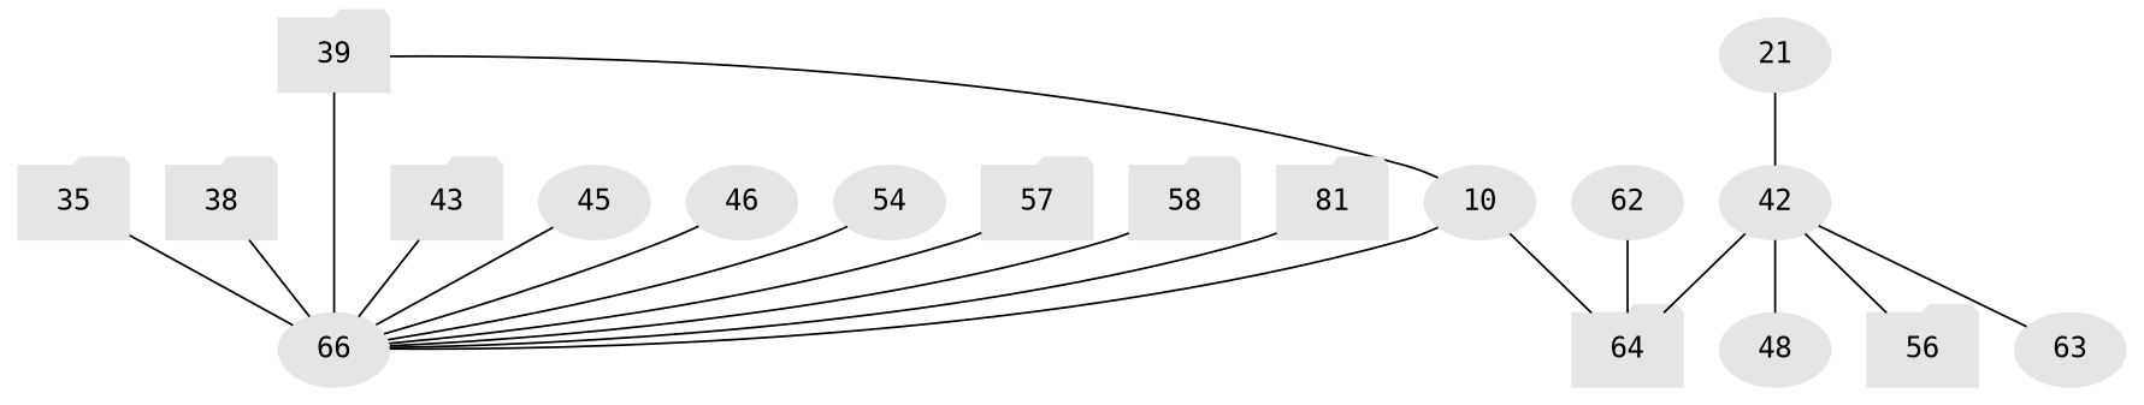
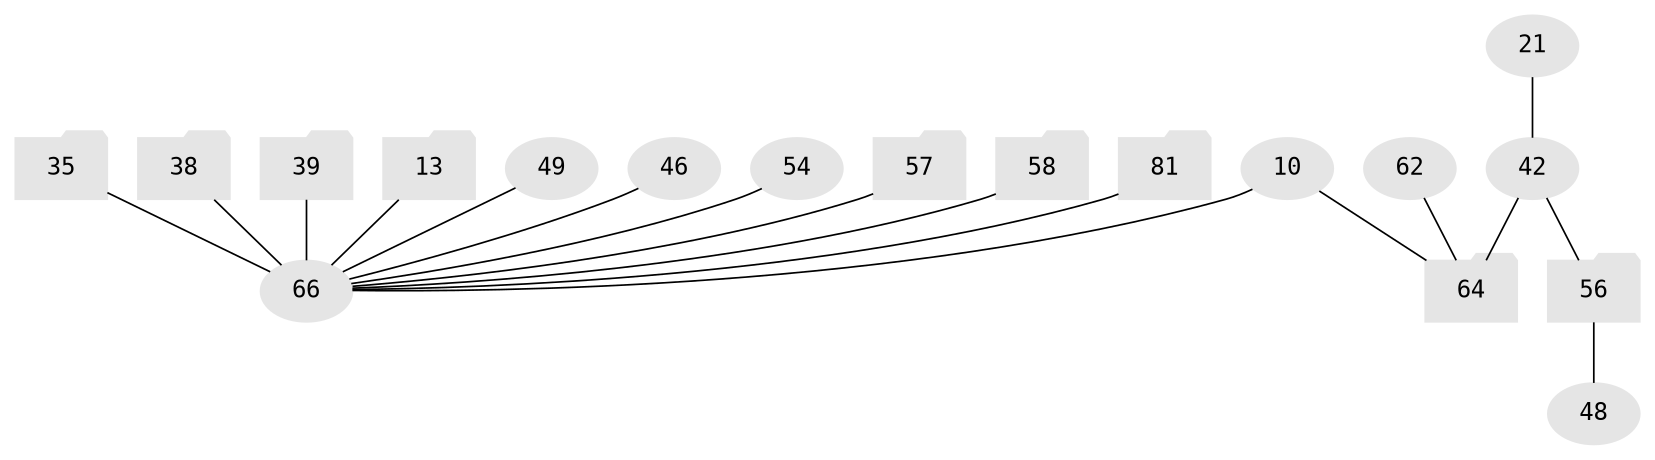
  graph {
    fontname="DejaVu Sans Mono"
    node [color=gray90 fontname="DejaVu Sans Mono" shape=ellipse style=filled]
    edge [fontname="DejaVu Sans Mono"]
    42 [super="+28+14+22"]
    48
    56 [shape=folder]
-   63
    64 [shape=folder super="+55+12+17+27+60+31+59"]
    n6 [label=21]
    66 [super="+52+6+53+30+65"]
    35 [shape=folder]
    38 [shape=folder]
    39 [shape=folder super="+36"]
    n11 [label=10 super="+18"]
-   43 [shape=folder]
-   45
+   43 [shape=folder label=13]
+   45 [label=49]
    46 [super="+23"]
    54
    57 [shape=folder]
    58 [shape=folder]
    n18 [label=81 shape=folder]
    62
-   42 -- 48
+   56 -- 48
    42 -- 56
-   42 -- 63
    42 -- 64 [weight=3]
    n6 -- 42
    35 -- 66
    38 -- 66
    39 -- 66 [weight=9]
-   39 -- n11
    n11 -- 64
    n11 -- 66 [weight=2]
    43 -- 66
    45 -- 66
    46 -- 66
    54 -- 66
    57 -- 66
    58 -- 66
    n18 -- 66
    62 -- 64
  }
